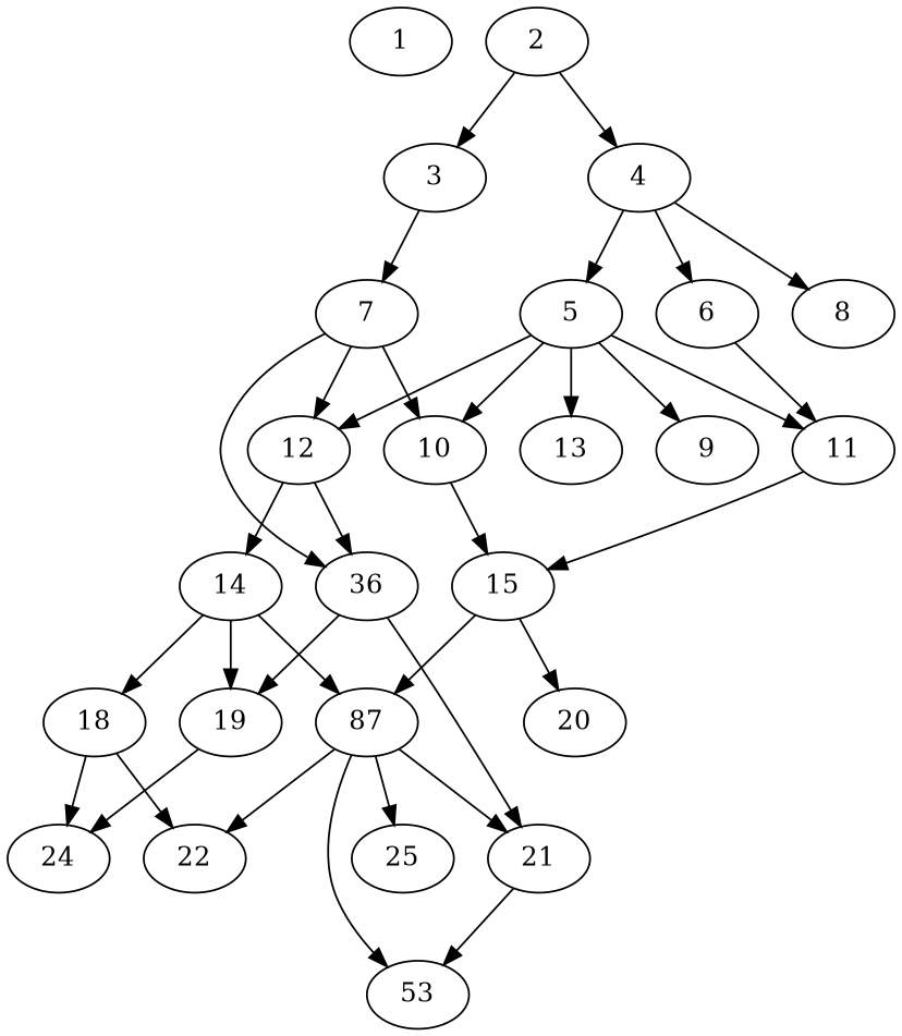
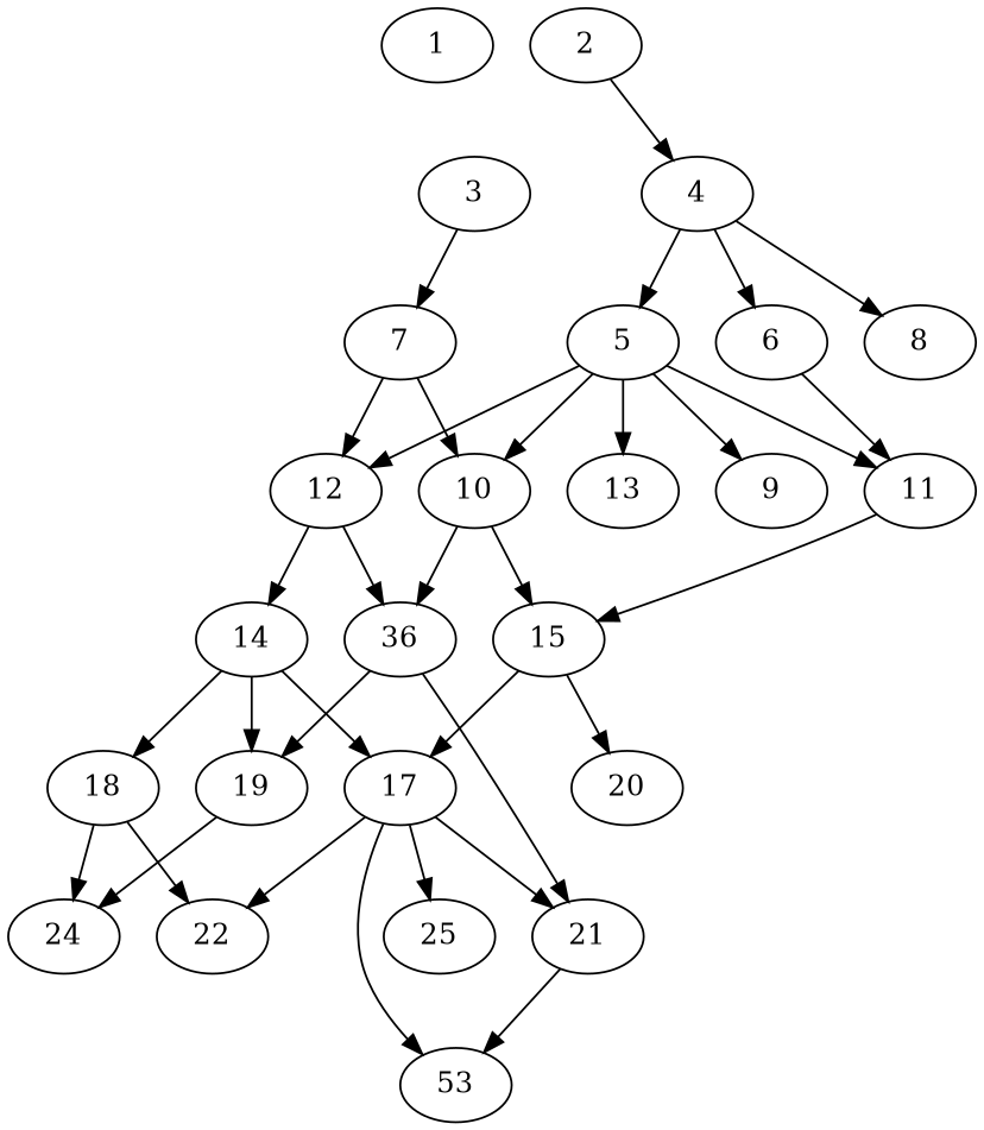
  digraph {
    node [alpha=0.01]
    1 [alpha=0.15 expect_size=2097968765935966]
    2 [alpha=0.11 expect_size=924863289907463]
    3 [alpha=0.13 expect_size=156533378196797652992]
    4 [alpha=0.13 expect_size=379120969654968064]
    7 [alpha=0.17 expect_size=752052380531653]
    5 [alpha=0.17 expect_size=4914929104503564]
    6 [alpha=0.05 expect_size=44276044724262]
    8 [alpha=0.14 expect_size=237981678082463]
    10 [alpha=0.05 expect_size=3705979628536749]
    12 [expect_size=2060828940174572]
    9 [alpha=0.00 expect_size=93778498549649504]
    11 [alpha=0.07 expect_size=197213916412293696]
    13 [alpha=0.04 expect_size=3437997729005961216]
    15 [alpha=0.16 expect_size=1498969710206864]
    n15 [alpha=0.14 expect_size=481938100868972 label=36]
    14 [alpha=0.11 expect_size=2356721783196168]
-   17 [expect_size=76802426409058304000 label=87]
+   17 [expect_size=76802426409058304000]
    20 [expect_size=483850335790750464]
    19 [alpha=0.03 expect_size=159217663107890528]
    21 [alpha=0.07 expect_size=2936556964190101]
    18 [alpha=0.09 expect_size=200826794330983072]
    22 [alpha=0.09 expect_size=160532823348804059136]
    n23 [expect_size=176248426238946080 label=53]
    25 [alpha=0.12 expect_size=154769572258583150592]
    24 [expect_size=149524355936613024]
-   2 -> 3
    2 -> 4
    3 -> 7
    4 -> 5
    4 -> 6
    4 -> 8
    7 -> 10
    7 -> 12
    5 -> 10
    5 -> 12
    5 -> 9
    5 -> 11
    5 -> 13
    6 -> 11
    10 -> 15
-   7 -> n15
+   10 -> n15
    12 -> n15
    12 -> 14
    11 -> 15
    15 -> 17
    15 -> 20
    n15 -> 19
    n15 -> 21
    14 -> 17
    14 -> 19
    14 -> 18
    17 -> 21
    17 -> 22
    17 -> n23
    17 -> 25
    19 -> 24
    21 -> n23
    18 -> 22
    18 -> 24
  }
